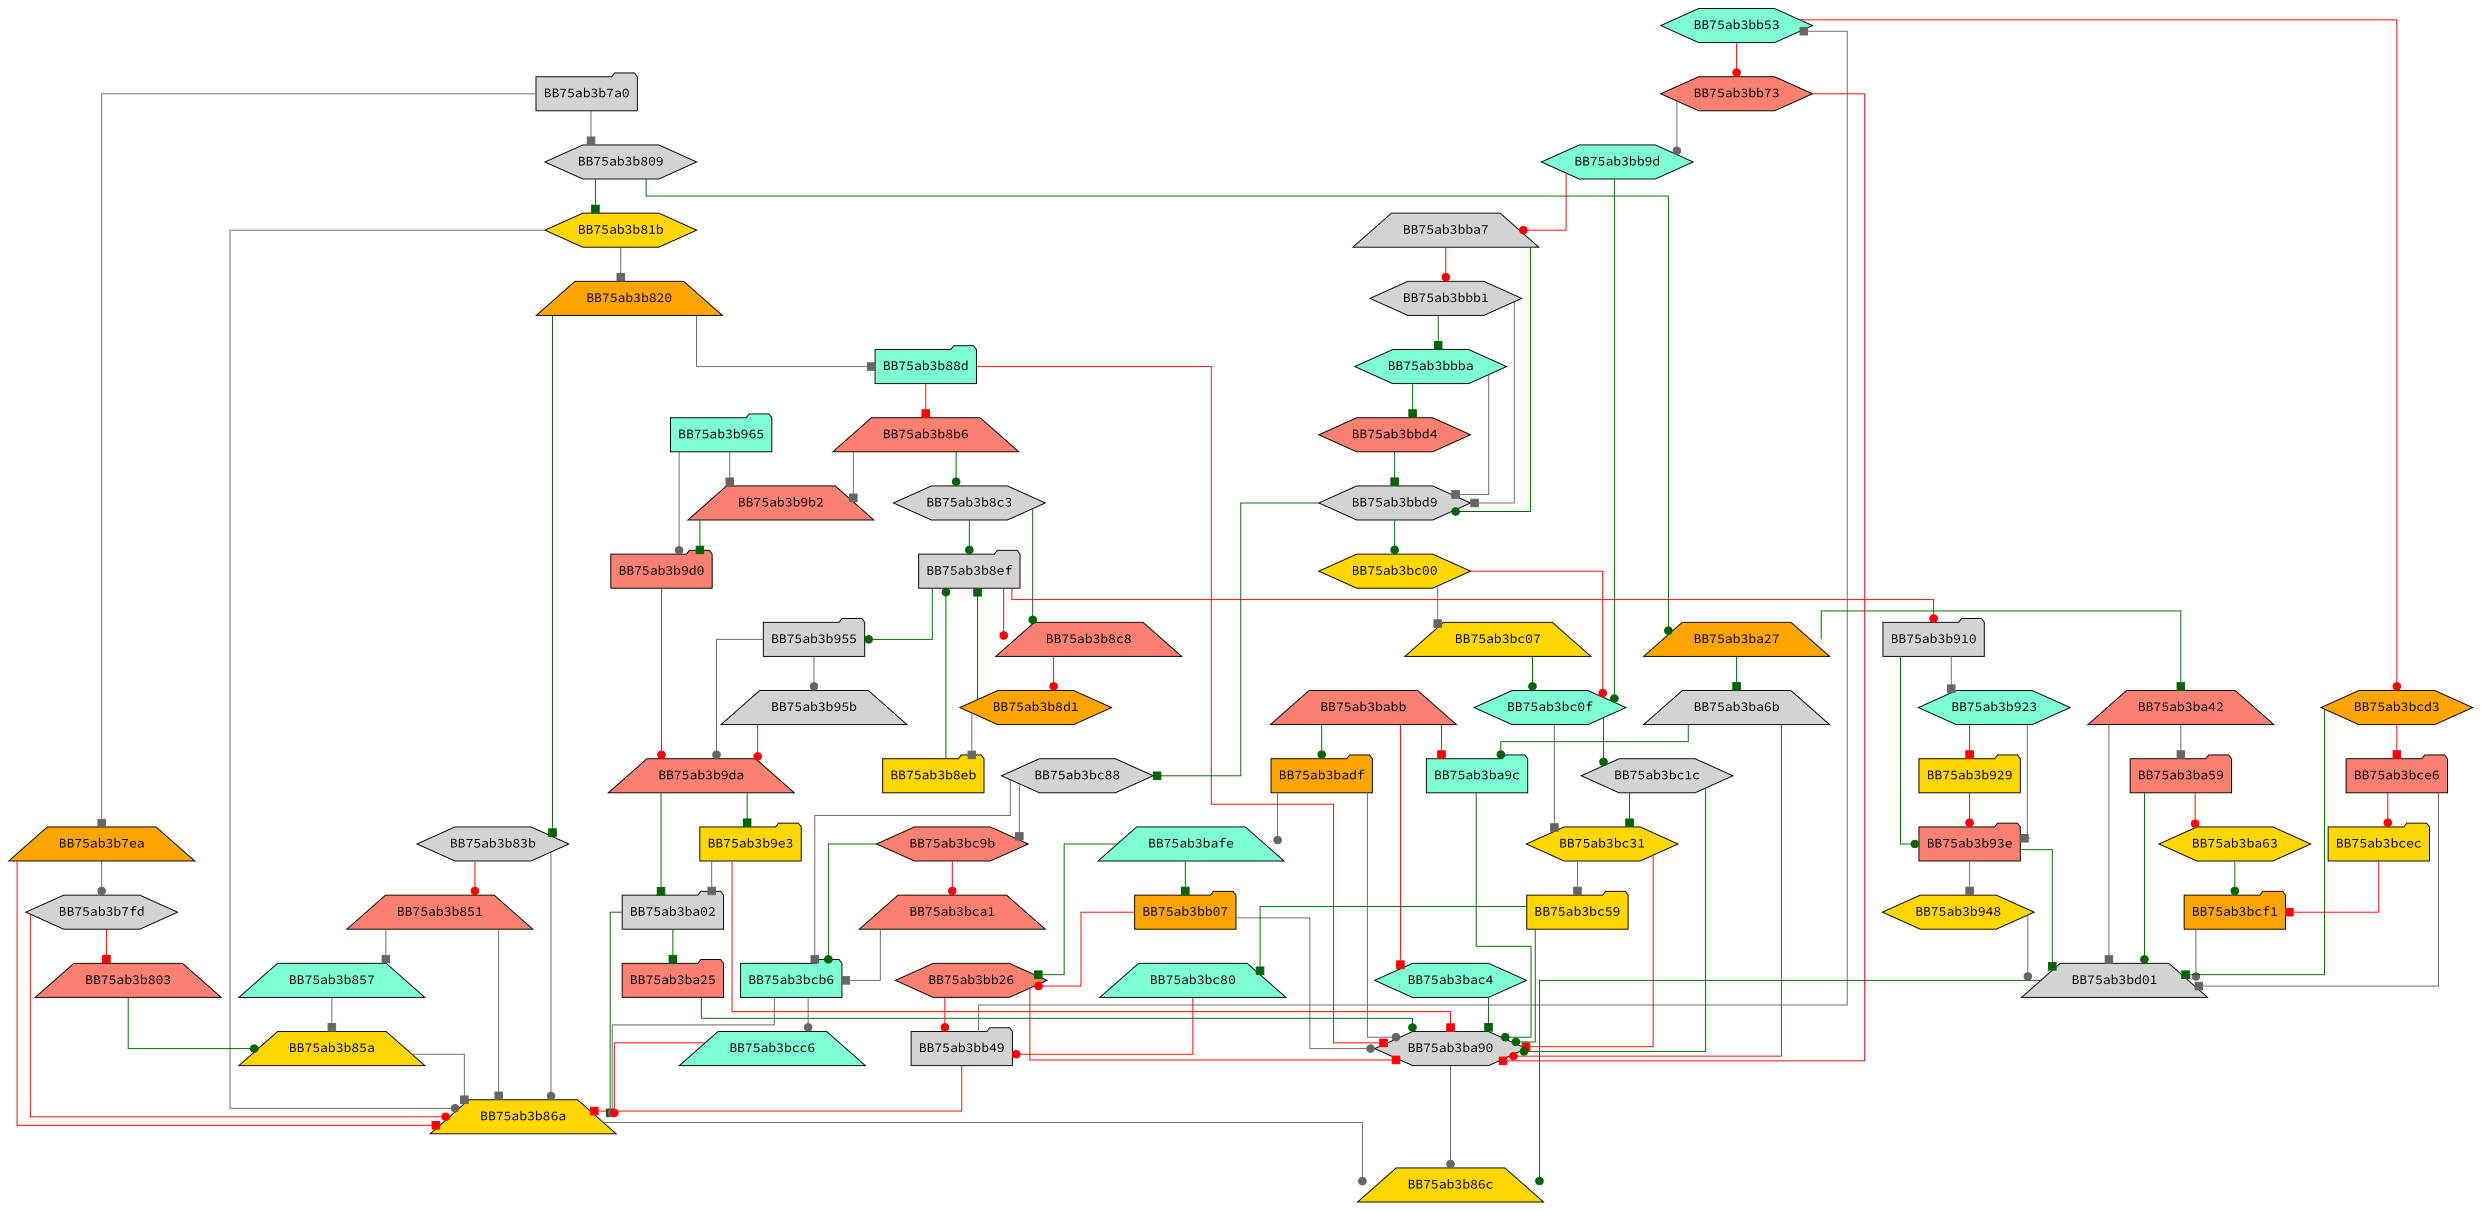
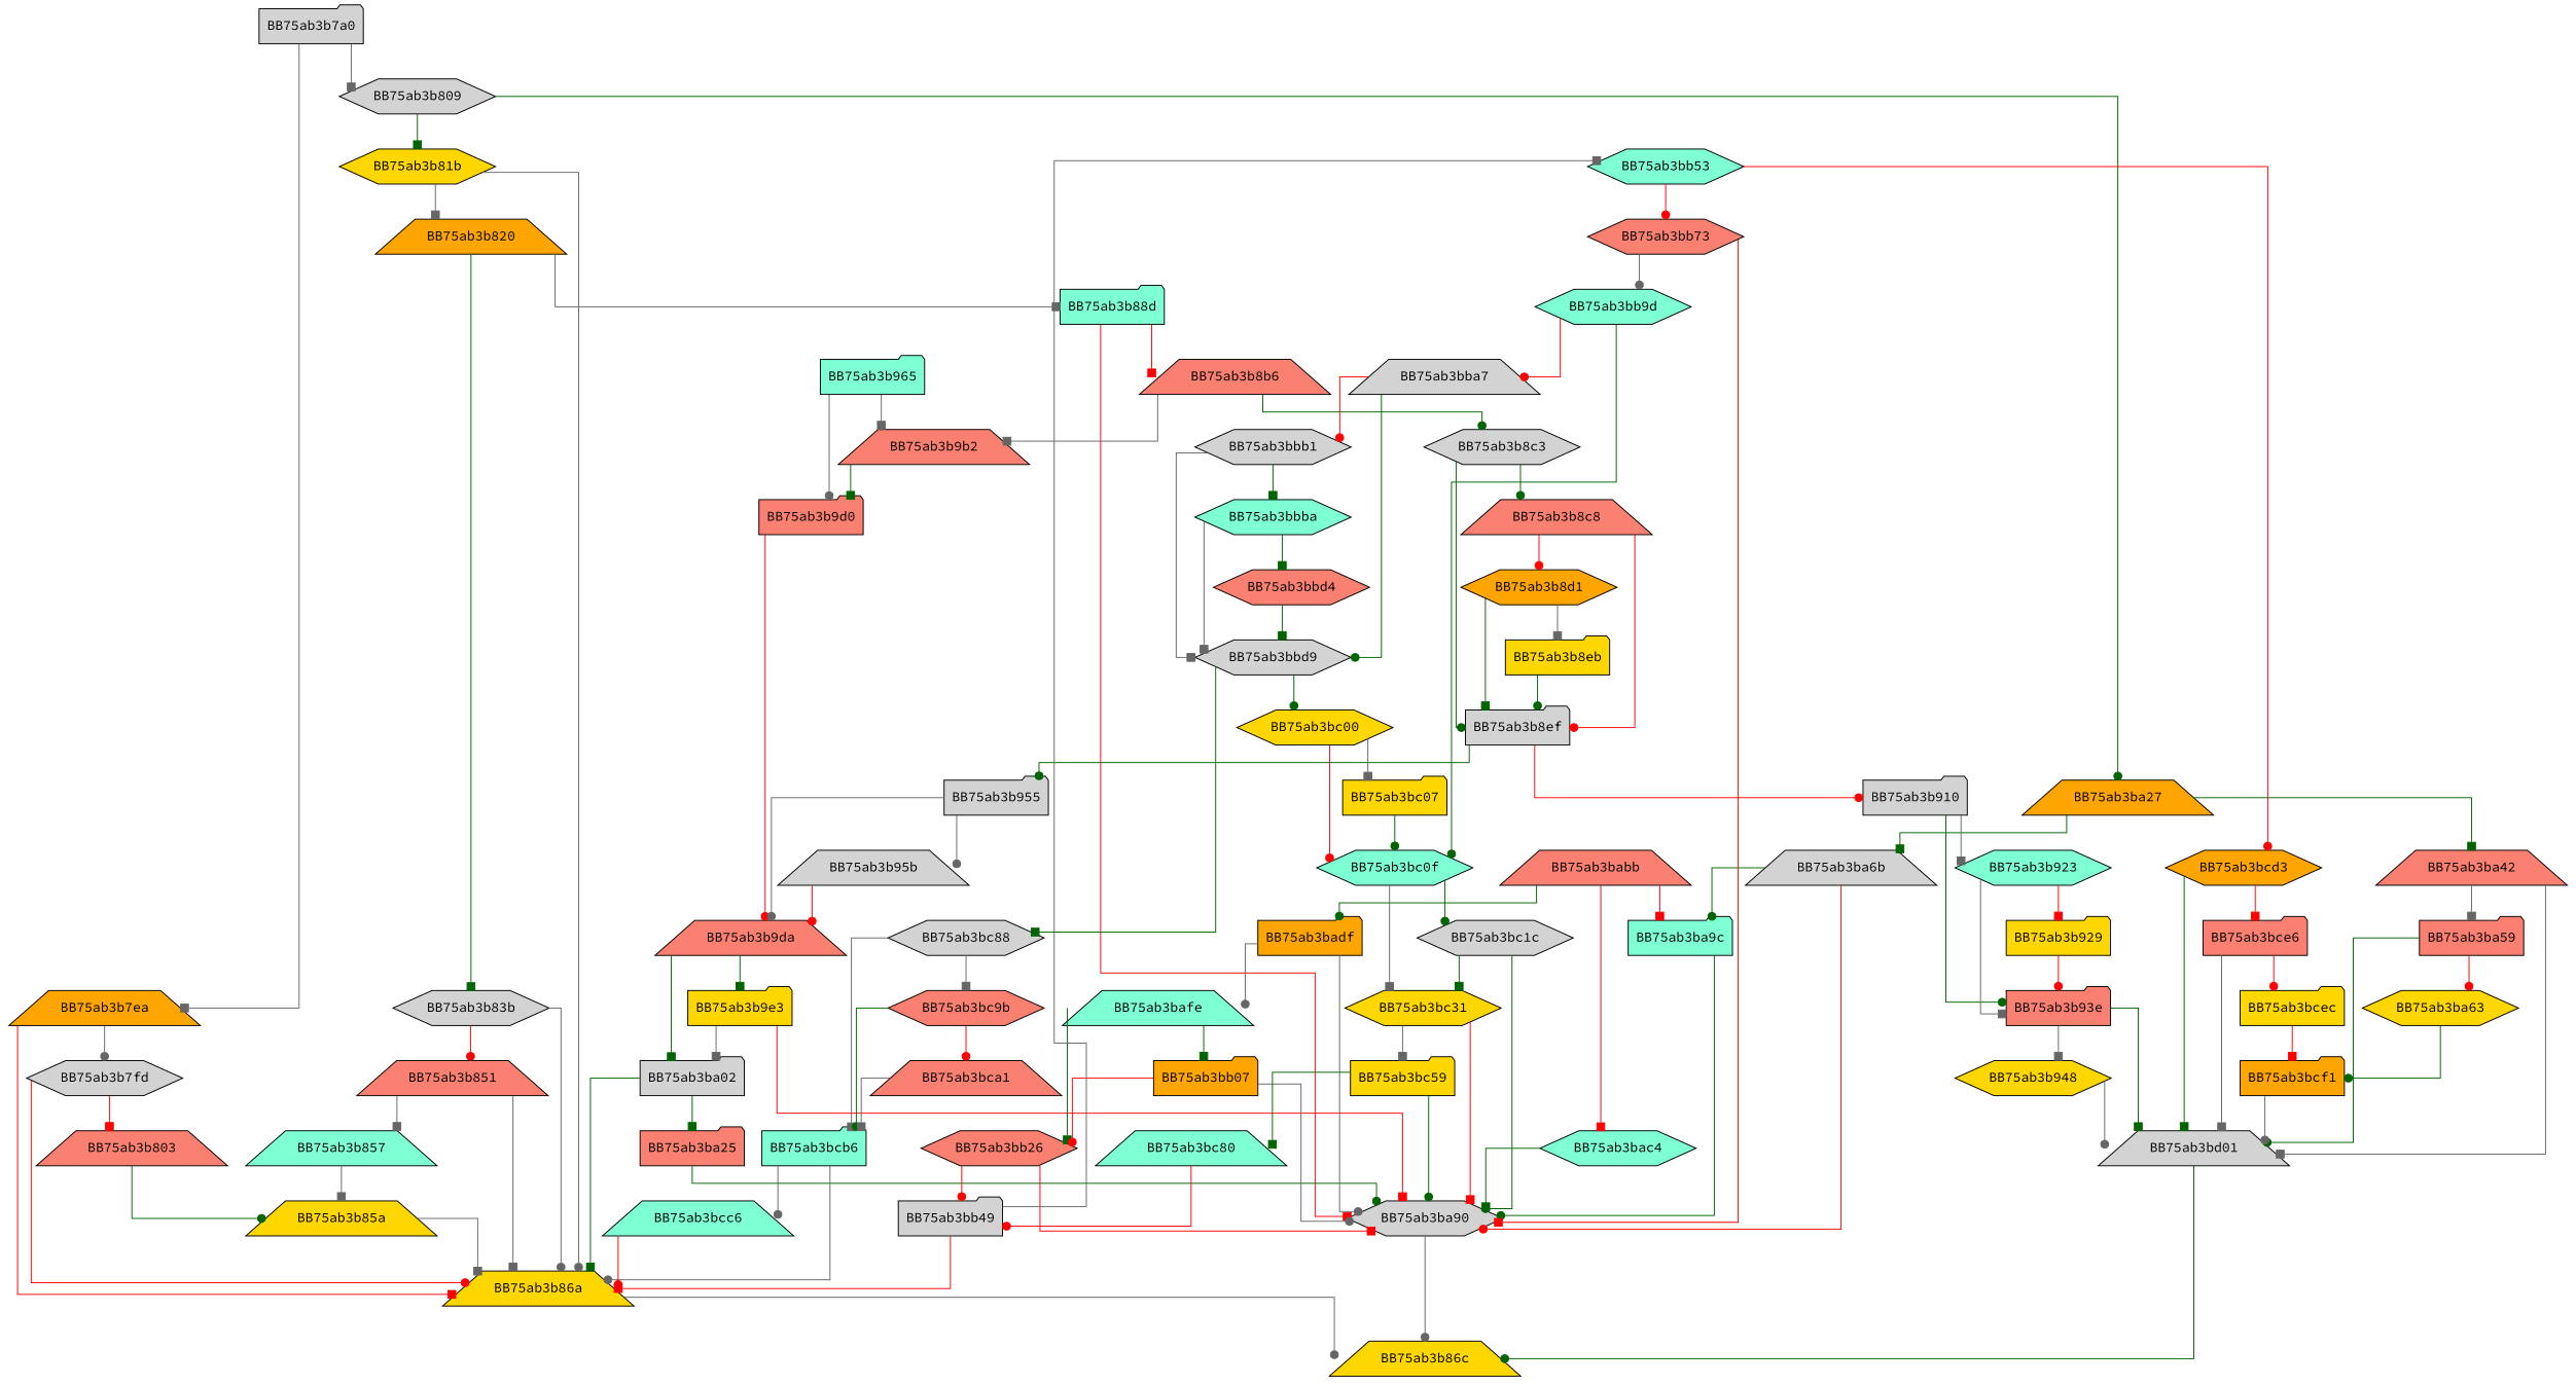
  digraph {
    fontname="Source Code Pro"
    splines=ortho
    node [fillcolor=lightgrey fontname="Source Code Pro" shape=hexagon style=filled]
    edge [arrowhead=box color=darkgreen fontname="Source Code Pro"]
    BB75ab3b7a0 [shape=folder]
    BB75ab3b809
    BB75ab3b7ea [fillcolor=orange shape=trapezium]
    BB75ab3ba27 [fillcolor=orange shape=trapezium]
    BB75ab3b81b [fillcolor=gold]
    BB75ab3b86a [fillcolor=gold shape=trapezium]
    BB75ab3b7fd
    BB75ab3ba6b [shape=trapezium]
    BB75ab3ba42 [fillcolor=salmon shape=trapezium]
    BB75ab3b820 [fillcolor=orange shape=trapezium]
    BB75ab3b86c [fillcolor=gold shape=trapezium]
    BB75ab3b803 [fillcolor=salmon shape=trapezium]
    BB75ab3b85a [fillcolor=gold shape=trapezium]
    BB75ab3ba90
    BB75ab3ba9c [fillcolor=aquamarine shape=folder]
    BB75ab3bd01 [shape=trapezium]
    BB75ab3ba59 [fillcolor=salmon shape=folder]
    BB75ab3b88d [fillcolor=aquamarine shape=folder]
    BB75ab3b83b
    BB75ab3b8b6 [fillcolor=salmon shape=trapezium]
    BB75ab3b851 [fillcolor=salmon shape=trapezium]
    BB75ab3b8c3
    BB75ab3b9b2 [fillcolor=salmon shape=trapezium]
    BB75ab3b857 [fillcolor=aquamarine shape=trapezium]
    BB75ab3b965 [fillcolor=aquamarine shape=folder]
    BB75ab3b9d0 [fillcolor=salmon shape=folder]
    BB75ab3b8ef [shape=folder]
    BB75ab3b8c8 [fillcolor=salmon shape=trapezium]
    BB75ab3b9da [fillcolor=salmon shape=trapezium]
    BB75ab3b955 [shape=folder]
    BB75ab3b910 [shape=folder]
    BB75ab3b8d1 [fillcolor=orange]
    BB75ab3b95b [shape=trapezium]
    BB75ab3b93e [fillcolor=salmon shape=folder]
    BB75ab3b923 [fillcolor=aquamarine]
    BB75ab3b8eb [fillcolor=gold shape=folder]
    BB75ab3ba02 [shape=folder]
    BB75ab3b9e3 [fillcolor=gold shape=folder]
    BB75ab3b948 [fillcolor=gold]
    BB75ab3b929 [fillcolor=gold shape=folder]
    BB75ab3ba25 [fillcolor=salmon shape=folder]
    BB75ab3ba63 [fillcolor=gold]
    BB75ab3bcf1 [fillcolor=orange shape=folder]
    BB75ab3babb [fillcolor=salmon shape=trapezium]
    BB75ab3badf [fillcolor=orange shape=folder]
    BB75ab3bac4 [fillcolor=aquamarine]
    BB75ab3bafe [fillcolor=aquamarine shape=trapezium]
    BB75ab3bb26 [fillcolor=salmon]
    BB75ab3bb07 [fillcolor=orange shape=folder]
    BB75ab3bb49 [shape=folder]
    BB75ab3bb53 [fillcolor=aquamarine]
    BB75ab3bcd3 [fillcolor=orange]
    BB75ab3bb73 [fillcolor=salmon]
    BB75ab3bce6 [fillcolor=salmon shape=folder]
    BB75ab3bb9d [fillcolor=aquamarine]
    BB75ab3bcec [fillcolor=gold shape=folder]
    BB75ab3bc0f [fillcolor=aquamarine]
    BB75ab3bba7 [shape=trapezium]
    BB75ab3bc31 [fillcolor=gold]
    BB75ab3bc1c
    BB75ab3bbd9
    BB75ab3bbb1
    BB75ab3bc59 [fillcolor=gold shape=folder]
    BB75ab3bc88
    BB75ab3bc00 [fillcolor=gold]
    BB75ab3bbba [fillcolor=aquamarine]
    BB75ab3bcb6 [fillcolor=aquamarine shape=folder]
    BB75ab3bc9b [fillcolor=salmon]
-   BB75ab3bc07 [fillcolor=gold shape=trapezium]
+   BB75ab3bc07 [fillcolor=gold shape=folder]
    BB75ab3bbd4 [fillcolor=salmon]
    BB75ab3bcc6 [fillcolor=aquamarine shape=trapezium]
    BB75ab3bca1 [fillcolor=salmon shape=trapezium]
    BB75ab3bc80 [fillcolor=aquamarine shape=trapezium]
    BB75ab3b7a0 -> BB75ab3b809 [color=gray40]
    BB75ab3b7a0 -> BB75ab3b7ea [color=gray40]
    BB75ab3b809 -> BB75ab3ba27 [arrowhead=dot]
    BB75ab3b809 -> BB75ab3b81b
    BB75ab3b7ea -> BB75ab3b86a [color=red]
    BB75ab3b7ea -> BB75ab3b7fd [arrowhead=dot color=gray40]
    BB75ab3ba27 -> BB75ab3ba6b
    BB75ab3ba27 -> BB75ab3ba42
    BB75ab3b81b -> BB75ab3b86a [arrowhead=dot color=gray40]
    BB75ab3b81b -> BB75ab3b820 [color=gray40]
    BB75ab3b86a -> BB75ab3b86c [arrowhead=dot color=gray40]
    BB75ab3b7fd -> BB75ab3b86a [arrowhead=dot color=red]
    BB75ab3b7fd -> BB75ab3b803 [color=red]
    BB75ab3ba6b -> BB75ab3ba90 [arrowhead=dot color=red]
    BB75ab3ba6b -> BB75ab3ba9c [arrowhead=dot]
    BB75ab3ba42 -> BB75ab3bd01 [color=gray40]
    BB75ab3ba42 -> BB75ab3ba59 [color=gray40]
    BB75ab3b820 -> BB75ab3b88d [color=gray40]
    BB75ab3b820 -> BB75ab3b83b
    BB75ab3b803 -> BB75ab3b85a [arrowhead=dot]
    BB75ab3b85a -> BB75ab3b86a [color=gray40]
    BB75ab3ba90 -> BB75ab3b86c [arrowhead=dot color=gray40]
    BB75ab3ba9c -> BB75ab3ba90 [arrowhead=dot]
    BB75ab3bd01 -> BB75ab3b86c [arrowhead=dot]
    BB75ab3ba59 -> BB75ab3bd01 [arrowhead=dot]
    BB75ab3ba59 -> BB75ab3ba63 [arrowhead=dot color=red]
    BB75ab3b88d -> BB75ab3ba90 [color=red]
    BB75ab3b88d -> BB75ab3b8b6 [color=red]
    BB75ab3b83b -> BB75ab3b86a [arrowhead=dot color=gray40]
    BB75ab3b83b -> BB75ab3b851 [arrowhead=dot color=red]
    BB75ab3b8b6 -> BB75ab3b8c3 [arrowhead=dot]
    BB75ab3b8b6 -> BB75ab3b9b2 [color=gray40]
    BB75ab3b851 -> BB75ab3b86a [color=gray40]
    BB75ab3b851 -> BB75ab3b857 [color=gray40]
    BB75ab3b8c3 -> BB75ab3b8ef [arrowhead=dot]
    BB75ab3b8c3 -> BB75ab3b8c8 [arrowhead=dot]
    BB75ab3b9b2 -> BB75ab3b9d0
    BB75ab3b857 -> BB75ab3b85a [color=gray40]
    BB75ab3b965 -> BB75ab3b9b2 [color=gray40]
    BB75ab3b965 -> BB75ab3b9d0 [arrowhead=dot color=gray40]
    BB75ab3b9d0 -> BB75ab3b9da [arrowhead=dot color=red]
    BB75ab3b8ef -> BB75ab3b955 [arrowhead=dot]
    BB75ab3b8ef -> BB75ab3b910 [arrowhead=dot color=red]
-   BB75ab3b8ef -> BB75ab3b8c8 [arrowhead=dot color=red]
+   BB75ab3b8c8 -> BB75ab3b8ef [arrowhead=dot color=red]
    BB75ab3b8c8 -> BB75ab3b8d1 [arrowhead=dot color=red]
    BB75ab3b9da -> BB75ab3ba02
    BB75ab3b9da -> BB75ab3b9e3
    BB75ab3b955 -> BB75ab3b9da [arrowhead=dot color=gray40]
    BB75ab3b955 -> BB75ab3b95b [arrowhead=dot color=gray40]
    BB75ab3b910 -> BB75ab3b93e [arrowhead=dot]
    BB75ab3b910 -> BB75ab3b923 [color=gray40]
    BB75ab3b8d1 -> BB75ab3b8ef
    BB75ab3b8d1 -> BB75ab3b8eb [color=gray40]
    BB75ab3b95b -> BB75ab3b9da [arrowhead=dot color=red]
    BB75ab3b93e -> BB75ab3bd01
    BB75ab3b93e -> BB75ab3b948 [color=gray40]
    BB75ab3b923 -> BB75ab3b93e [color=gray40]
    BB75ab3b923 -> BB75ab3b929 [color=red]
    BB75ab3b8eb -> BB75ab3b8ef [arrowhead=dot]
    BB75ab3ba02 -> BB75ab3b86a
    BB75ab3ba02 -> BB75ab3ba25
    BB75ab3b9e3 -> BB75ab3ba90 [color=red]
    BB75ab3b9e3 -> BB75ab3ba02 [color=gray40]
    BB75ab3b948 -> BB75ab3bd01 [arrowhead=dot color=gray40]
    BB75ab3b929 -> BB75ab3b93e [arrowhead=dot color=red]
    BB75ab3ba25 -> BB75ab3ba90 [arrowhead=dot]
    BB75ab3ba63 -> BB75ab3bcf1 [arrowhead=dot]
    BB75ab3bcf1 -> BB75ab3bd01 [arrowhead=dot color=gray40]
    BB75ab3babb -> BB75ab3ba9c [color=red]
    BB75ab3babb -> BB75ab3badf [arrowhead=dot]
    BB75ab3babb -> BB75ab3bac4 [color=red]
    BB75ab3badf -> BB75ab3ba90 [arrowhead=dot color=gray40]
    BB75ab3badf -> BB75ab3bafe [arrowhead=dot color=gray40]
    BB75ab3bac4 -> BB75ab3ba90
    BB75ab3bafe -> BB75ab3bb26
    BB75ab3bafe -> BB75ab3bb07
    BB75ab3bb26 -> BB75ab3ba90 [color=red]
    BB75ab3bb26 -> BB75ab3bb49 [arrowhead=dot color=red]
    BB75ab3bb07 -> BB75ab3ba90 [arrowhead=dot color=gray40]
    BB75ab3bb07 -> BB75ab3bb26 [arrowhead=dot color=red]
    BB75ab3bb49 -> BB75ab3b86a [color=red]
    BB75ab3bb49 -> BB75ab3bb53 [color=gray40]
    BB75ab3bb53 -> BB75ab3bcd3 [arrowhead=dot color=red]
    BB75ab3bb53 -> BB75ab3bb73 [arrowhead=dot color=red]
    BB75ab3bcd3 -> BB75ab3bd01
    BB75ab3bcd3 -> BB75ab3bce6 [color=red]
    BB75ab3bb73 -> BB75ab3ba90 [color=red]
    BB75ab3bb73 -> BB75ab3bb9d [arrowhead=dot color=gray40]
    BB75ab3bce6 -> BB75ab3bd01 [color=gray40]
    BB75ab3bce6 -> BB75ab3bcec [arrowhead=dot color=red]
    BB75ab3bb9d -> BB75ab3bc0f [arrowhead=dot]
    BB75ab3bb9d -> BB75ab3bba7 [arrowhead=dot color=red]
    BB75ab3bcec -> BB75ab3bcf1 [color=red]
    BB75ab3bc0f -> BB75ab3bc31 [color=gray40]
    BB75ab3bc0f -> BB75ab3bc1c [arrowhead=dot]
    BB75ab3bba7 -> BB75ab3bbd9 [arrowhead=dot]
    BB75ab3bba7 -> BB75ab3bbb1 [arrowhead=dot color=red]
    BB75ab3bc31 -> BB75ab3ba90 [color=red]
    BB75ab3bc31 -> BB75ab3bc59 [color=gray40]
    BB75ab3bc1c -> BB75ab3ba90 [arrowhead=dot]
    BB75ab3bc1c -> BB75ab3bc31
    BB75ab3bbd9 -> BB75ab3bc88
    BB75ab3bbd9 -> BB75ab3bc00 [arrowhead=dot]
    BB75ab3bbb1 -> BB75ab3bbd9 [color=gray40]
    BB75ab3bbb1 -> BB75ab3bbba
    BB75ab3bc59 -> BB75ab3ba90 [arrowhead=dot]
    BB75ab3bc59 -> BB75ab3bc80
    BB75ab3bc88 -> BB75ab3bcb6 [color=gray40]
    BB75ab3bc88 -> BB75ab3bc9b [color=gray40]
    BB75ab3bc00 -> BB75ab3bc0f [arrowhead=dot color=red]
    BB75ab3bc00 -> BB75ab3bc07 [color=gray40]
    BB75ab3bbba -> BB75ab3bbd9 [color=gray40]
    BB75ab3bbba -> BB75ab3bbd4
    BB75ab3bcb6 -> BB75ab3b86a [arrowhead=dot color=gray40]
    BB75ab3bcb6 -> BB75ab3bcc6 [arrowhead=dot color=gray40]
    BB75ab3bc9b -> BB75ab3bcb6 [arrowhead=dot]
    BB75ab3bc9b -> BB75ab3bca1 [arrowhead=dot color=red]
    BB75ab3bc07 -> BB75ab3bc0f [arrowhead=dot]
    BB75ab3bbd4 -> BB75ab3bbd9
    BB75ab3bcc6 -> BB75ab3b86a [arrowhead=dot color=red]
    BB75ab3bca1 -> BB75ab3bcb6 [color=gray40]
    BB75ab3bc80 -> BB75ab3bb49 [arrowhead=dot color=red]
  }
